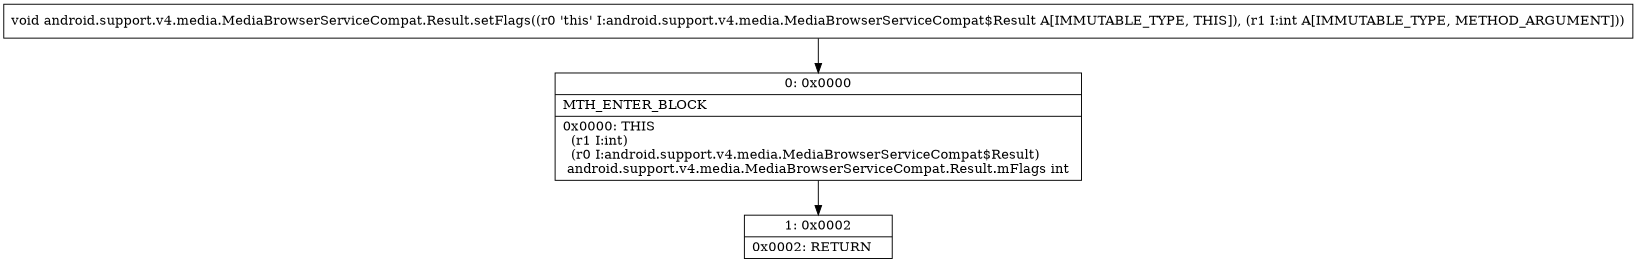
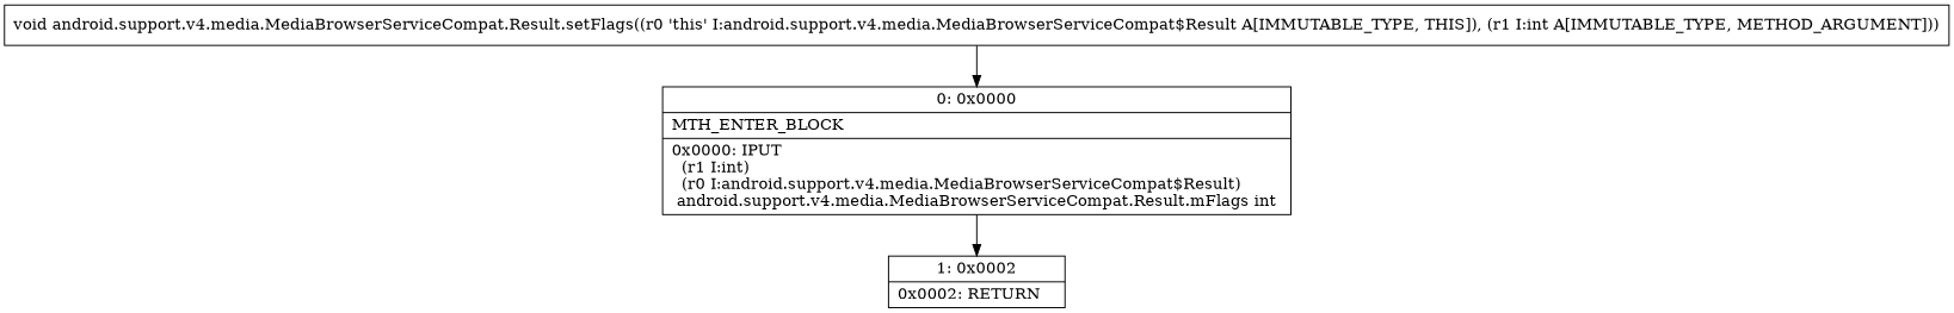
  digraph {
    node [shape=record]
-   n1 [label="{0\:\ 0x0000|MTH_ENTER_BLOCK\l|0x0000: THIS  \l  (r1 I:int)\l  (r0 I:android.support.v4.media.MediaBrowserServiceCompat$Result)\l android.support.v4.media.MediaBrowserServiceCompat.Result.mFlags int \l}"]
+   n1 [label="{0\:\ 0x0000|MTH_ENTER_BLOCK\l|0x0000: IPUT  \l  (r1 I:int)\l  (r0 I:android.support.v4.media.MediaBrowserServiceCompat$Result)\l android.support.v4.media.MediaBrowserServiceCompat.Result.mFlags int \l}"]
    n2 [label="{1\:\ 0x0002|0x0002: RETURN   \l}"]
    n3 [label="{void android.support.v4.media.MediaBrowserServiceCompat.Result.setFlags((r0 'this' I:android.support.v4.media.MediaBrowserServiceCompat$Result A[IMMUTABLE_TYPE, THIS]), (r1 I:int A[IMMUTABLE_TYPE, METHOD_ARGUMENT])) }"]
    n1 -> n2
    n3 -> n1
  }
